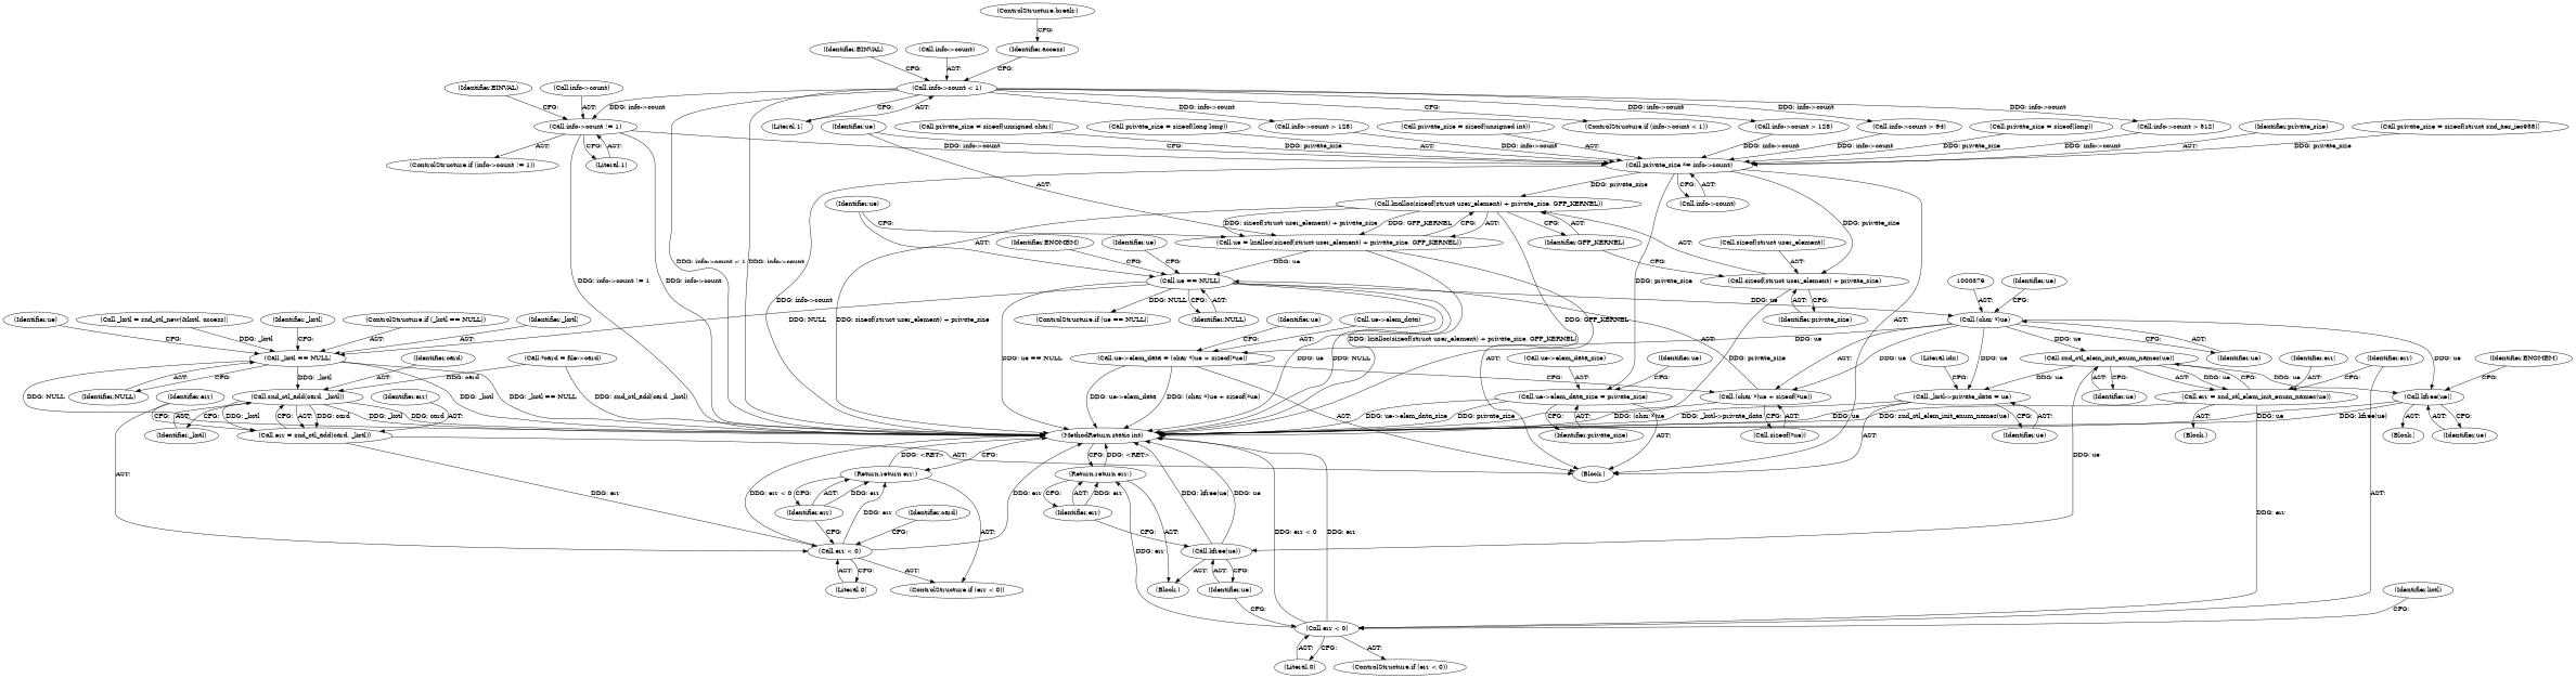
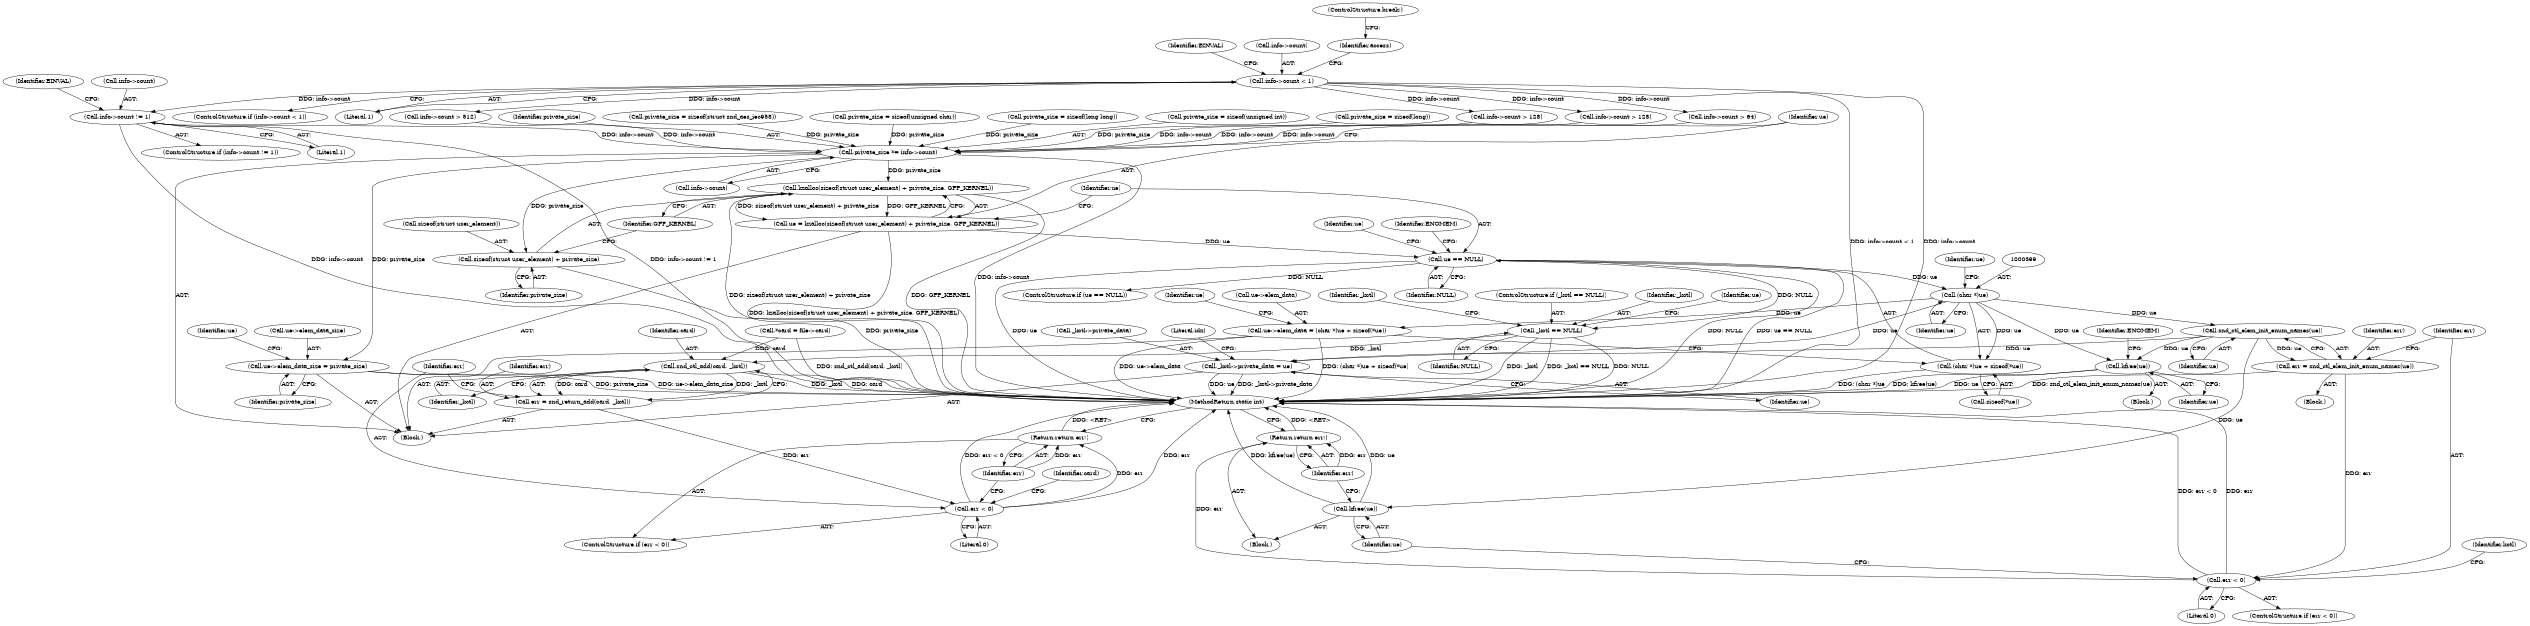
  digraph {
    n1 [label="(Call,info->count != 1)"]
    n2 [label="(Call,private_size *= info->count)"]
    n3 [label="(Literal,1)"]
    n4 [label="(ControlStructure,if (info->count != 1))"]
    n5 [label="(MethodReturn,static int)"]
    n6 [label="(Call,kzalloc(sizeof(struct user_element) + private_size, GFP_KERNEL))"]
    n7 [label="(Call,sizeof(struct user_element) + private_size)"]
    n8 [label="(Call,ue->elem_data_size = private_size)"]
    n9 [label="(Block,)"]
    n10 [label="(Call,info->count)"]
    n11 [label="(Return,return err;)"]
    n12 [label="(Return,return err;)"]
    n13 [label="(Call,info->count < 1)"]
    n14 [label="(Call,info->count > 128)"]
    n15 [label="(ControlStructure,if (info->count < 1))"]
    n16 [label="(Literal,1)"]
    n17 [label="(Call,info->count > 64)"]
    n18 [label="(Call,info->count > 512)"]
    n19 [label="(Call,info->count > 128)"]
    n20 [label="(Call,ue = kzalloc(sizeof(struct user_element) + private_size, GFP_KERNEL))"]
    n21 [label="(Identifier,GFP_KERNEL)"]
    n22 [label="(Identifier,private_size)"]
    n23 [label="(Identifier,private_size)"]
    n24 [label="(Call,ue == NULL)"]
    n25 [label="(Call,(char *)ue)"]
    n26 [label="(Call,_kctl == NULL)"]
    n27 [label="(ControlStructure,if (ue == NULL))"]
    n28 [label="(Identifier,NULL)"]
    n29 [label="(Call,ue->elem_data = (char *)ue + sizeof(*ue))"]
    n30 [label="(Call,(char *)ue + sizeof(*ue))"]
    n31 [label="(Call,snd_ctl_elem_init_enum_names(ue))"]
    n32 [label="(Call,kfree(ue))"]
    n33 [label="(Call,_kctl->private_data = ue)"]
    n34 [label="(Identifier,ue)"]
    n35 [label="(Call,snd_ctl_add(card, _kctl))"]
    n36 [label="(Identifier,NULL)"]
    n37 [label="(Call,sizeof(*ue))"]
    n38 [label="(Call,err = snd_ctl_elem_init_enum_names(ue))"]
    n39 [label="(Call,kfree(ue))"]
    n40 [label="(Identifier,ue)"]
    n41 [label="(Block,)"]
    n42 [label="(Identifier,ue)"]
    n43 [label="(Identifier,ue)"]
    n44 [label="(Call,err < 0)"]
    n45 [label="(Block,)"]
    n46 [label="(Block,)"]
    n47 [label="(Identifier,ue)"]
    n48 [label="(Literal,0)"]
    n49 [label="(ControlStructure,if (err < 0))"]
    n50 [label="(Identifier,err)"]
-   n51 [label="(Call,err = snd_ctl_add(card, _kctl))"]
+   n51 [label="(Call,err = snd_return_add(card, _kctl))"]
    n52 [label="(Identifier,_kctl)"]
    n53 [label="(ControlStructure,if (_kctl == NULL))"]
    n54 [label="(Call,err < 0)"]
    n55 [label="(Literal,0)"]
    n56 [label="(ControlStructure,if (err < 0))"]
    n57 [label="(Identifier,err)"]
    n58 [label="(Identifier,card)"]
    n59 [label="(Call,info->count)"]
    n60 [label="(Identifier,ue)"]
    n61 [label="(Identifier,EINVAL)"]
    n62 [label="(Identifier,private_size)"]
    n63 [label="(Identifier,err)"]
    n64 [label="(Identifier,ENOMEM)"]
    n65 [label="(Identifier,card)"]
    n66 [label="(Call,sizeof(struct user_element))"]
    n67 [label="(Identifier,ue)"]
    n68 [label="(Identifier,err)"]
    n69 [label="(Call,private_size = sizeof(struct snd_aes_iec958))"]
    n70 [label="(Call,private_size = sizeof(unsigned char))"]
    n71 [label="(Call,ue->elem_data)"]
    n72 [label="(Identifier,ue)"]
    n73 [label="(Identifier,ue)"]
    n74 [label="(Identifier,EINVAL)"]
    n75 [label="(Call,private_size = sizeof(long long))"]
    n76 [label="(Call,ue->elem_data_size)"]
    n77 [label="(Identifier,ue)"]
    n78 [label="(Call,*card = file->card)"]
    n79 [label="(Identifier,kctl)"]
    n80 [label="(Call,info->count)"]
    n81 [label="(Identifier,err)"]
    n82 [label="(Call,private_size = sizeof(unsigned int))"]
    n83 [label="(Literal,idx)"]
    n84 [label="(Identifier,_kctl)"]
    n85 [label="(Identifier,ue)"]
-   n86 [label="(Call,_kctl = snd_ctl_new(&kctl, access))"]
    n87 [label="(Identifier,err)"]
+   n88 [label="(Call,_kctl->private_data)"]
    n89 [label="(Identifier,ue)"]
    n90 [label="(Identifier,_kctl)"]
    n91 [label="(Identifier,ENOMEM)"]
    n92 [label="(Call,private_size = sizeof(long))"]
    n93 [label="(Identifier,access)"]
    n94 [label="(ControlStructure,break;)"]
-   1000399 [label=1000379]
+   1000399
    n1 -> n2 [label="DDG: info->count"]
    n1 -> n3 [label="CFG: "]
    n1 -> n4 [label="AST: "]
    n1 -> n5 [label="DDG: info->count"]
    n1 -> n5 [label="DDG: info->count != 1"]
    n2 -> n5 [label="DDG: info->count"]
    n2 -> n6 [label="DDG: private_size"]
    n2 -> n7 [label="DDG: private_size"]
    n2 -> n8 [label="DDG: private_size"]
    n2 -> n9 [label="AST: "]
    n2 -> n10 [label="CFG: "]
    n3 -> n1 [label="AST: "]
    n5 -> n11 [label="CFG: "]
    n5 -> n12 [label="CFG: "]
    n6 -> n5 [label="DDG: GFP_KERNEL"]
    n6 -> n5 [label="DDG: sizeof(struct user_element) + private_size"]
    n6 -> n20 [label="AST: "]
    n6 -> n20 [label="DDG: sizeof(struct user_element) + private_size"]
    n6 -> n20 [label="DDG: GFP_KERNEL"]
    n6 -> n21 [label="CFG: "]
    n7 -> n5 [label="DDG: private_size"]
    n7 -> n6 [label="AST: "]
    n7 -> n22 [label="CFG: "]
    n8 -> n5 [label="DDG: ue->elem_data_size"]
    n8 -> n5 [label="DDG: private_size"]
    n8 -> n9 [label="AST: "]
    n8 -> n23 [label="CFG: "]
    n10 -> n2 [label="AST: "]
    n11 -> n5 [label="DDG: <RET>"]
    n11 -> n46 [label="AST: "]
    n11 -> n50 [label="CFG: "]
    n12 -> n5 [label="DDG: <RET>"]
    n12 -> n56 [label="AST: "]
    n12 -> n57 [label="CFG: "]
    n13 -> n1 [label="DDG: info->count"]
    n13 -> n5 [label="DDG: info->count"]
    n13 -> n5 [label="DDG: info->count < 1"]
    n13 -> n14 [label="DDG: info->count"]
    n13 -> n15 [label="CFG: "]
    n13 -> n16 [label="CFG: "]
    n13 -> n17 [label="DDG: info->count"]
    n13 -> n18 [label="DDG: info->count"]
    n13 -> n19 [label="DDG: info->count"]
    n14 -> n2 [label="DDG: info->count"]
    n16 -> n13 [label="AST: "]
    n17 -> n2 [label="DDG: info->count"]
    n18 -> n2 [label="DDG: info->count"]
    n19 -> n2 [label="DDG: info->count"]
    n20 -> n5 [label="DDG: kzalloc(sizeof(struct user_element) + private_size, GFP_KERNEL)"]
    n20 -> n6 [label="CFG: "]
    n20 -> n9 [label="AST: "]
    n20 -> n24 [label="DDG: ue"]
    n21 -> n6 [label="AST: "]
    n21 -> n7 [label="CFG: "]
    n22 -> n7 [label="AST: "]
    n23 -> n8 [label="AST: "]
    n24 -> n5 [label="DDG: ue == NULL"]
    n24 -> n5 [label="DDG: ue"]
    n24 -> n5 [label="DDG: NULL"]
    n24 -> n25 [label="DDG: ue"]
    n24 -> n26 [label="DDG: NULL"]
    n24 -> n27 [label="DDG: NULL"]
    n24 -> n28 [label="CFG: "]
    n25 -> n29 [label="DDG: ue"]
    n25 -> n30 [label="AST: "]
    n25 -> n30 [label="DDG: ue"]
    n25 -> n31 [label="DDG: ue"]
    n25 -> n32 [label="DDG: ue"]
    n25 -> n33 [label="DDG: ue"]
    n25 -> n34 [label="CFG: "]
    n26 -> n5 [label="DDG: _kctl == NULL"]
    n26 -> n5 [label="DDG: NULL"]
    n26 -> n5 [label="DDG: _kctl"]
    n26 -> n35 [label="DDG: _kctl"]
    n26 -> n36 [label="CFG: "]
    n28 -> n24 [label="AST: "]
    n29 -> n5 [label="DDG: (char *)ue + sizeof(*ue)"]
    n29 -> n5 [label="DDG: ue->elem_data"]
    n29 -> n9 [label="AST: "]
    n29 -> n30 [label="CFG: "]
    n30 -> n5 [label="DDG: (char *)ue"]
    n30 -> n24 [label="AST: "]
    n30 -> n37 [label="CFG: "]
    n31 -> n32 [label="DDG: ue"]
    n31 -> n33 [label="DDG: ue"]
    n31 -> n38 [label="AST: "]
    n31 -> n38 [label="DDG: ue"]
    n31 -> n39 [label="DDG: ue"]
    n31 -> n40 [label="CFG: "]
    n32 -> n5 [label="DDG: ue"]
    n32 -> n5 [label="DDG: kfree(ue)"]
    n32 -> n41 [label="AST: "]
    n32 -> n42 [label="CFG: "]
    n33 -> n5 [label="DDG: ue"]
    n33 -> n5 [label="DDG: _kctl->private_data"]
    n33 -> n9 [label="AST: "]
    n33 -> n43 [label="CFG: "]
    n34 -> n25 [label="AST: "]
    n35 -> n5 [label="DDG: _kctl"]
    n35 -> n5 [label="DDG: card"]
    n35 -> n51 [label="AST: "]
    n35 -> n51 [label="DDG: card"]
    n35 -> n51 [label="DDG: _kctl"]
    n35 -> n52 [label="CFG: "]
    n36 -> n26 [label="AST: "]
    n37 -> n30 [label="AST: "]
    n38 -> n5 [label="DDG: snd_ctl_elem_init_enum_names(ue)"]
    n38 -> n31 [label="CFG: "]
    n38 -> n44 [label="DDG: err"]
    n38 -> n45 [label="AST: "]
    n39 -> n5 [label="DDG: kfree(ue)"]
    n39 -> n5 [label="DDG: ue"]
    n39 -> n46 [label="AST: "]
    n39 -> n47 [label="CFG: "]
    n40 -> n31 [label="AST: "]
    n42 -> n32 [label="AST: "]
    n43 -> n33 [label="AST: "]
    n44 -> n5 [label="DDG: err < 0"]
    n44 -> n5 [label="DDG: err"]
    n44 -> n11 [label="DDG: err"]
    n44 -> n48 [label="CFG: "]
    n44 -> n49 [label="AST: "]
    n47 -> n39 [label="AST: "]
    n47 -> n44 [label="CFG: "]
    n48 -> n44 [label="AST: "]
    n50 -> n11 [label="AST: "]
    n50 -> n11 [label="DDG: err"]
    n50 -> n39 [label="CFG: "]
    n51 -> n9 [label="AST: "]
    n51 -> n35 [label="CFG: "]
    n51 -> n54 [label="DDG: err"]
    n52 -> n35 [label="AST: "]
    n53 -> n26 [label="AST: "]
    n54 -> n5 [label="DDG: err"]
    n54 -> n5 [label="DDG: err < 0"]
    n54 -> n12 [label="DDG: err"]
    n54 -> n55 [label="CFG: "]
    n54 -> n56 [label="AST: "]
    n55 -> n54 [label="AST: "]
    n57 -> n12 [label="AST: "]
    n57 -> n12 [label="DDG: err"]
    n57 -> n54 [label="CFG: "]
    n58 -> n35 [label="AST: "]
    n59 -> n1 [label="AST: "]
    n60 -> n24 [label="CFG: "]
    n61 -> n13 [label="CFG: "]
    n62 -> n2 [label="AST: "]
    n63 -> n38 [label="CFG: "]
    n63 -> n44 [label="AST: "]
    n64 -> n24 [label="CFG: "]
    n65 -> n54 [label="CFG: "]
    n66 -> n7 [label="AST: "]
    n67 -> n20 [label="CFG: "]
    n67 -> n24 [label="AST: "]
    n68 -> n51 [label="AST: "]
    n69 -> n2 [label="DDG: private_size"]
    n70 -> n2 [label="DDG: private_size"]
    n71 -> n29 [label="AST: "]
    n72 -> n29 [label="CFG: "]
    n73 -> n25 [label="CFG: "]
    n74 -> n1 [label="CFG: "]
-   n75 -> n2 [label="AST: "]
+   n75 -> n2 [label="DDG: private_size"]
    n76 -> n8 [label="AST: "]
    n77 -> n2 [label="CFG: "]
    n77 -> n20 [label="AST: "]
    n78 -> n5 [label="DDG: snd_ctl_add(card, _kctl)"]
    n78 -> n35 [label="DDG: card"]
    n79 -> n44 [label="CFG: "]
    n80 -> n13 [label="AST: "]
    n81 -> n51 [label="CFG: "]
    n81 -> n54 [label="AST: "]
    n82 -> n2 [label="AST: "]
    n83 -> n33 [label="CFG: "]
    n84 -> n26 [label="AST: "]
    n85 -> n26 [label="CFG: "]
-   n86 -> n26 [label="DDG: _kctl"]
    n87 -> n38 [label="AST: "]
+   n88 -> n33 [label="AST: "]
    n89 -> n8 [label="CFG: "]
    n90 -> n26 [label="CFG: "]
    n91 -> n32 [label="CFG: "]
    n92 -> n2 [label="DDG: private_size"]
    n93 -> n13 [label="CFG: "]
    n94 -> n93 [label="CFG: "]
    1000399 -> n25 [label="AST: "]
  }
